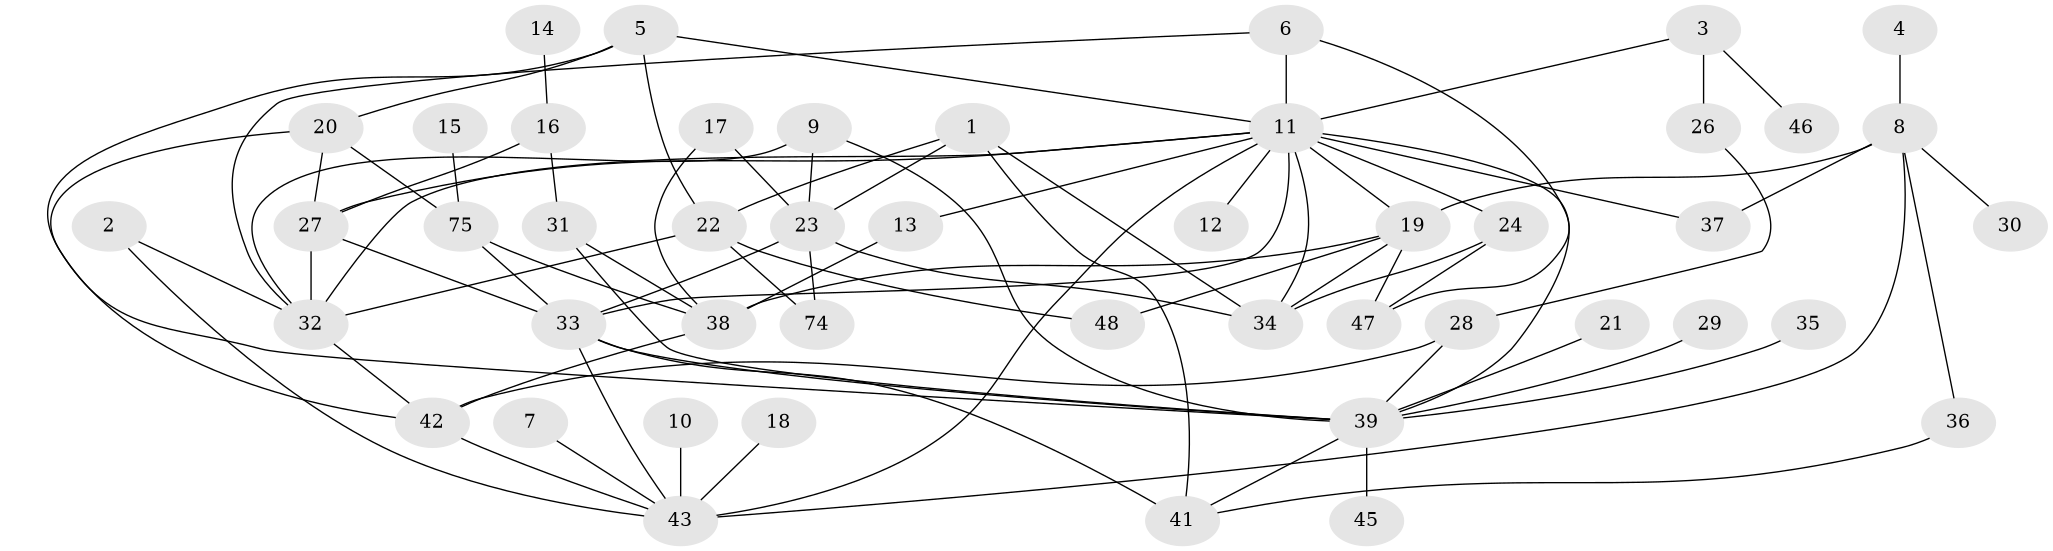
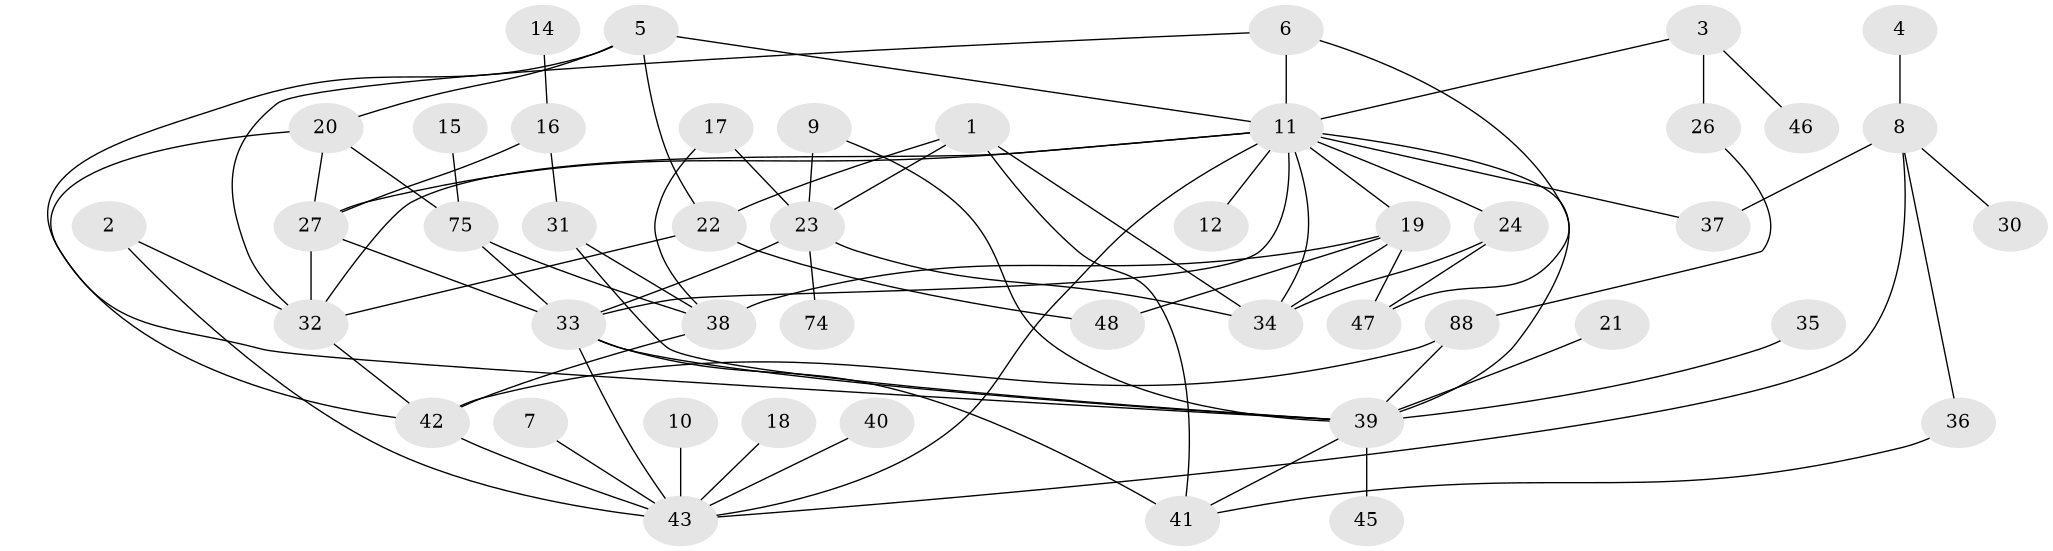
  graph {
    node [color=gray90 style=filled]
    edge [weight=1.0]
    1
    22
    23
    34
    41
    32
    48
    n8 [label=74]
    33
    2
    43
    42
    3
    11
    26
    46
    39
    19
    37
    12
-   13
    24
    27
-   28
+   28 [label=88]
    4
    8
    30
    36
    5
    20
    n31 [label=75]
    45
    6
    47
    7
    38
    21
    9
    10
    14
    16
    31
    15
    17
    18
-   29
    35
+   40
    1 -- 22
    1 -- 23
    1 -- 34
    1 -- 41
    22 -- 32
    22 -- 48
-   22 -- n8
    23 -- 34
    23 -- n8
    23 -- 33
    32 -- 42
    33 -- 41 [weight=2.0]
    33 -- 43
    33 -- 39
    2 -- 32
    2 -- 43
    42 -- 43
    3 -- 11
    3 -- 26
    3 -- 46
    11 -- 34
    11 -- 32
    11 -- 33
    11 -- 43
    11 -- 39
    11 -- 19
    11 -- 37
    11 -- 12
-   11 -- 13
    11 -- 24
    11 -- 27
    26 -- 28
    39 -- 41
    39 -- 45
    19 -- 34
    19 -- 48
    19 -- 47
    19 -- 38
-   13 -- 38
    24 -- 34
    24 -- 47
    27 -- 32
    27 -- 33
    28 -- 42
    28 -- 39
    4 -- 8
    8 -- 43
-   8 -- 19 [weight=3.0]
    8 -- 37
    8 -- 30
    8 -- 36
    36 -- 41
    5 -- 22
    5 -- 11
    5 -- 39
    5 -- 20
    20 -- 42
    20 -- 27
    20 -- n31
    n31 -- 33
    n31 -- 38
    6 -- 32
    6 -- 11
    6 -- 47
    7 -- 43
    38 -- 42
    21 -- 39
    9 -- 23
-   9 -- 32
    9 -- 39
    10 -- 43
    14 -- 16
    16 -- 27
    16 -- 31
    31 -- 39
    31 -- 38
    15 -- n31
    17 -- 23
    17 -- 38
    18 -- 43
-   29 -- 39
    35 -- 39
+   40 -- 43
  }
